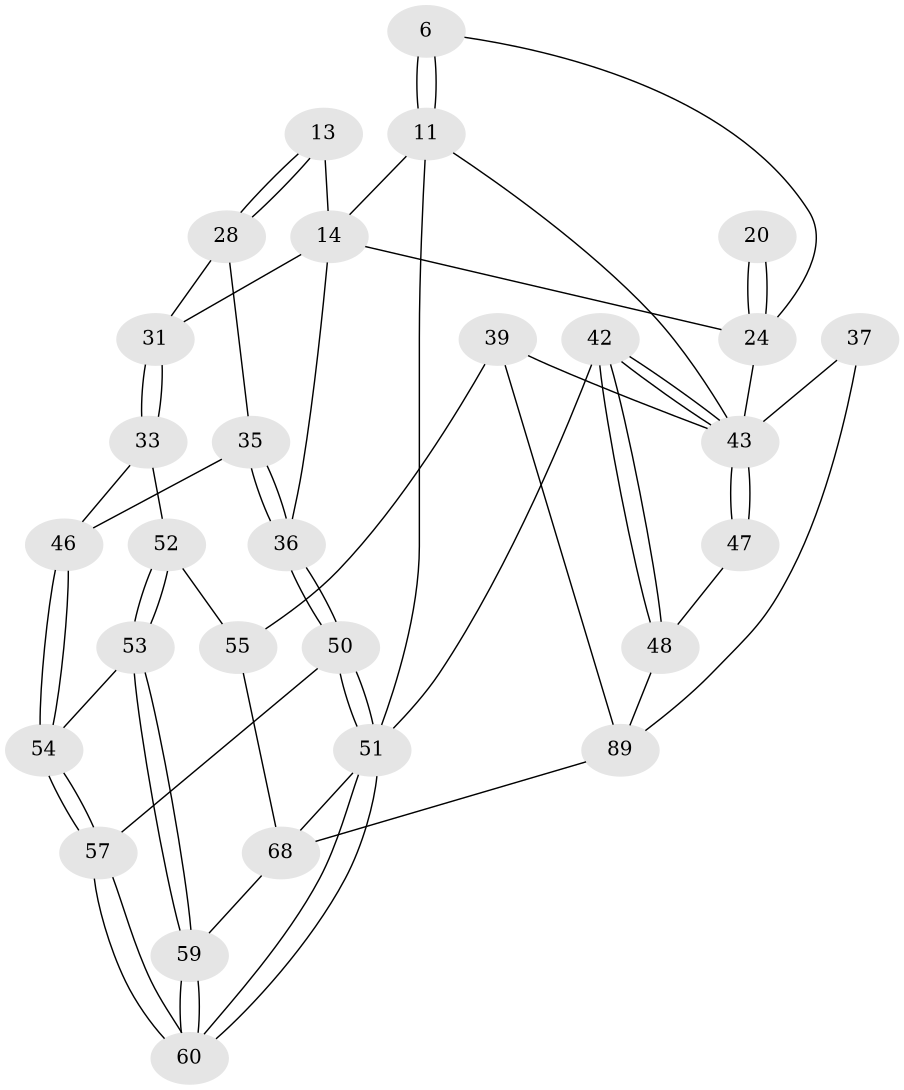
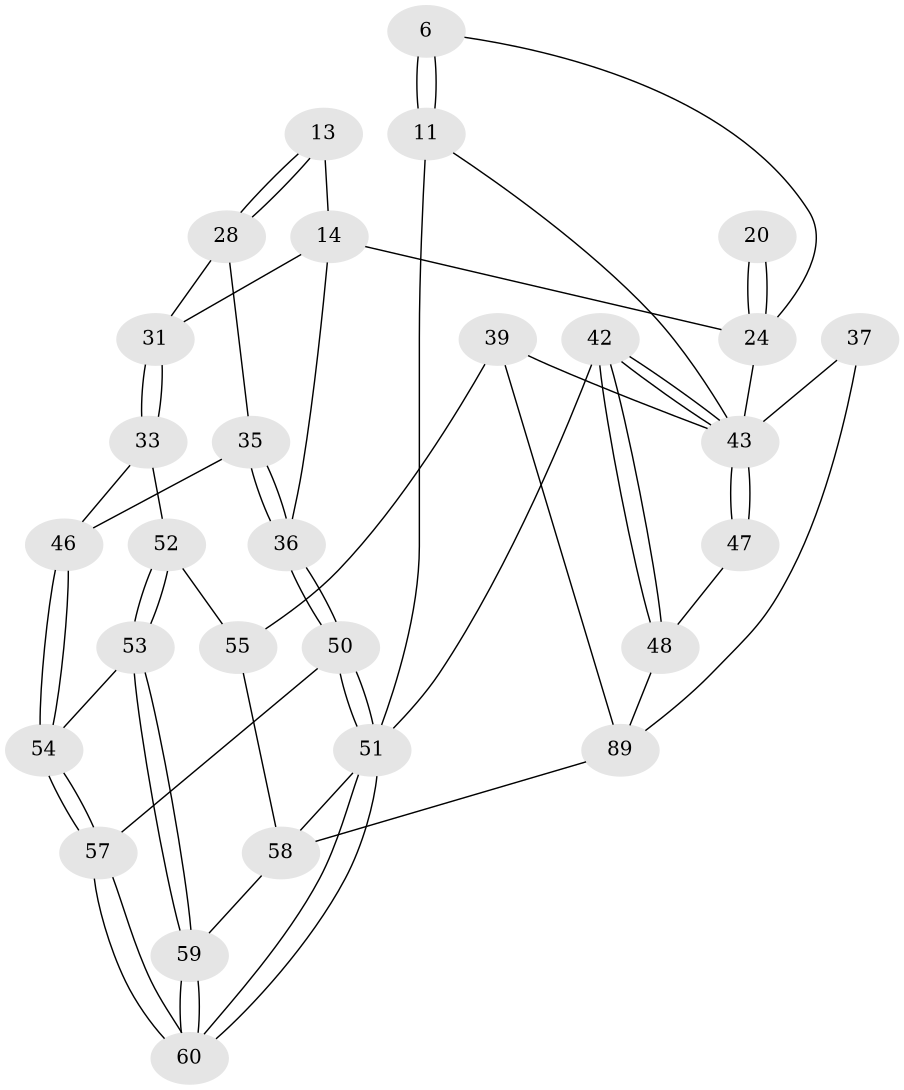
  graph {
    node [color=gray90 style=filled]
    6 [super="+1"]
    11 [super="+2"]
    24 [super="+8+19"]
    14 [super="+9+10"]
    43 [super="+18+40"]
    51 [super="+41"]
    31 [super="+27"]
    36
    47
-   58 [super="+56" label=68]
+   58 [super="+56"]
    60
    13 [super="+12"]
    28
    35 [super="+34"]
    n15 [label=33]
    50
    20
    46 [super="+33"]
    39 [super="+29+22"]
    n20 [label=89 super="+38"]
    55 [super="+44"]
    52 [super="+45"]
    54
    53
    57
    37
    42
    48
    59
    6 -- 11 [weight=2]
    6 -- 11
    6 -- 24
-   11 -- 14
    11 -- 43
    11 -- 51 [weight=2]
    24 -- 43
    14 -- 24
    14 -- 31
    14 -- 36
    43 -- 47 [weight=2]
    43 -- 47
    51 -- 58
    51 -- 60
    51 -- 60
    31 -- n15
    31 -- n15
    36 -- 50
    36 -- 50
    47 -- 48
    58 -- 59
    13 -- 14 [weight=3]
    13 -- 28
    13 -- 28
    28 -- 31
    28 -- 35
    35 -- 36
    35 -- 36
    35 -- 46 [weight=2]
    n15 -- 46
    n15 -- 52
    50 -- 51
    50 -- 51
    50 -- 57
    20 -- 24 [weight=2]
    20 -- 24
    46 -- 54
    46 -- 54
    39 -- 43
    39 -- n20
    39 -- 55
    n20 -- 58
    55 -- 58
    52 -- 55 [weight=2]
    52 -- 53
    52 -- 53
    54 -- 57
    54 -- 57
    53 -- 54
    53 -- 59
    53 -- 59
    57 -- 60
    57 -- 60
    37 -- 43 [weight=2]
    37 -- n20
    42 -- 43
    42 -- 43
    42 -- 51
    42 -- 48
    42 -- 48
    48 -- n20
    59 -- 60
    59 -- 60
  }
